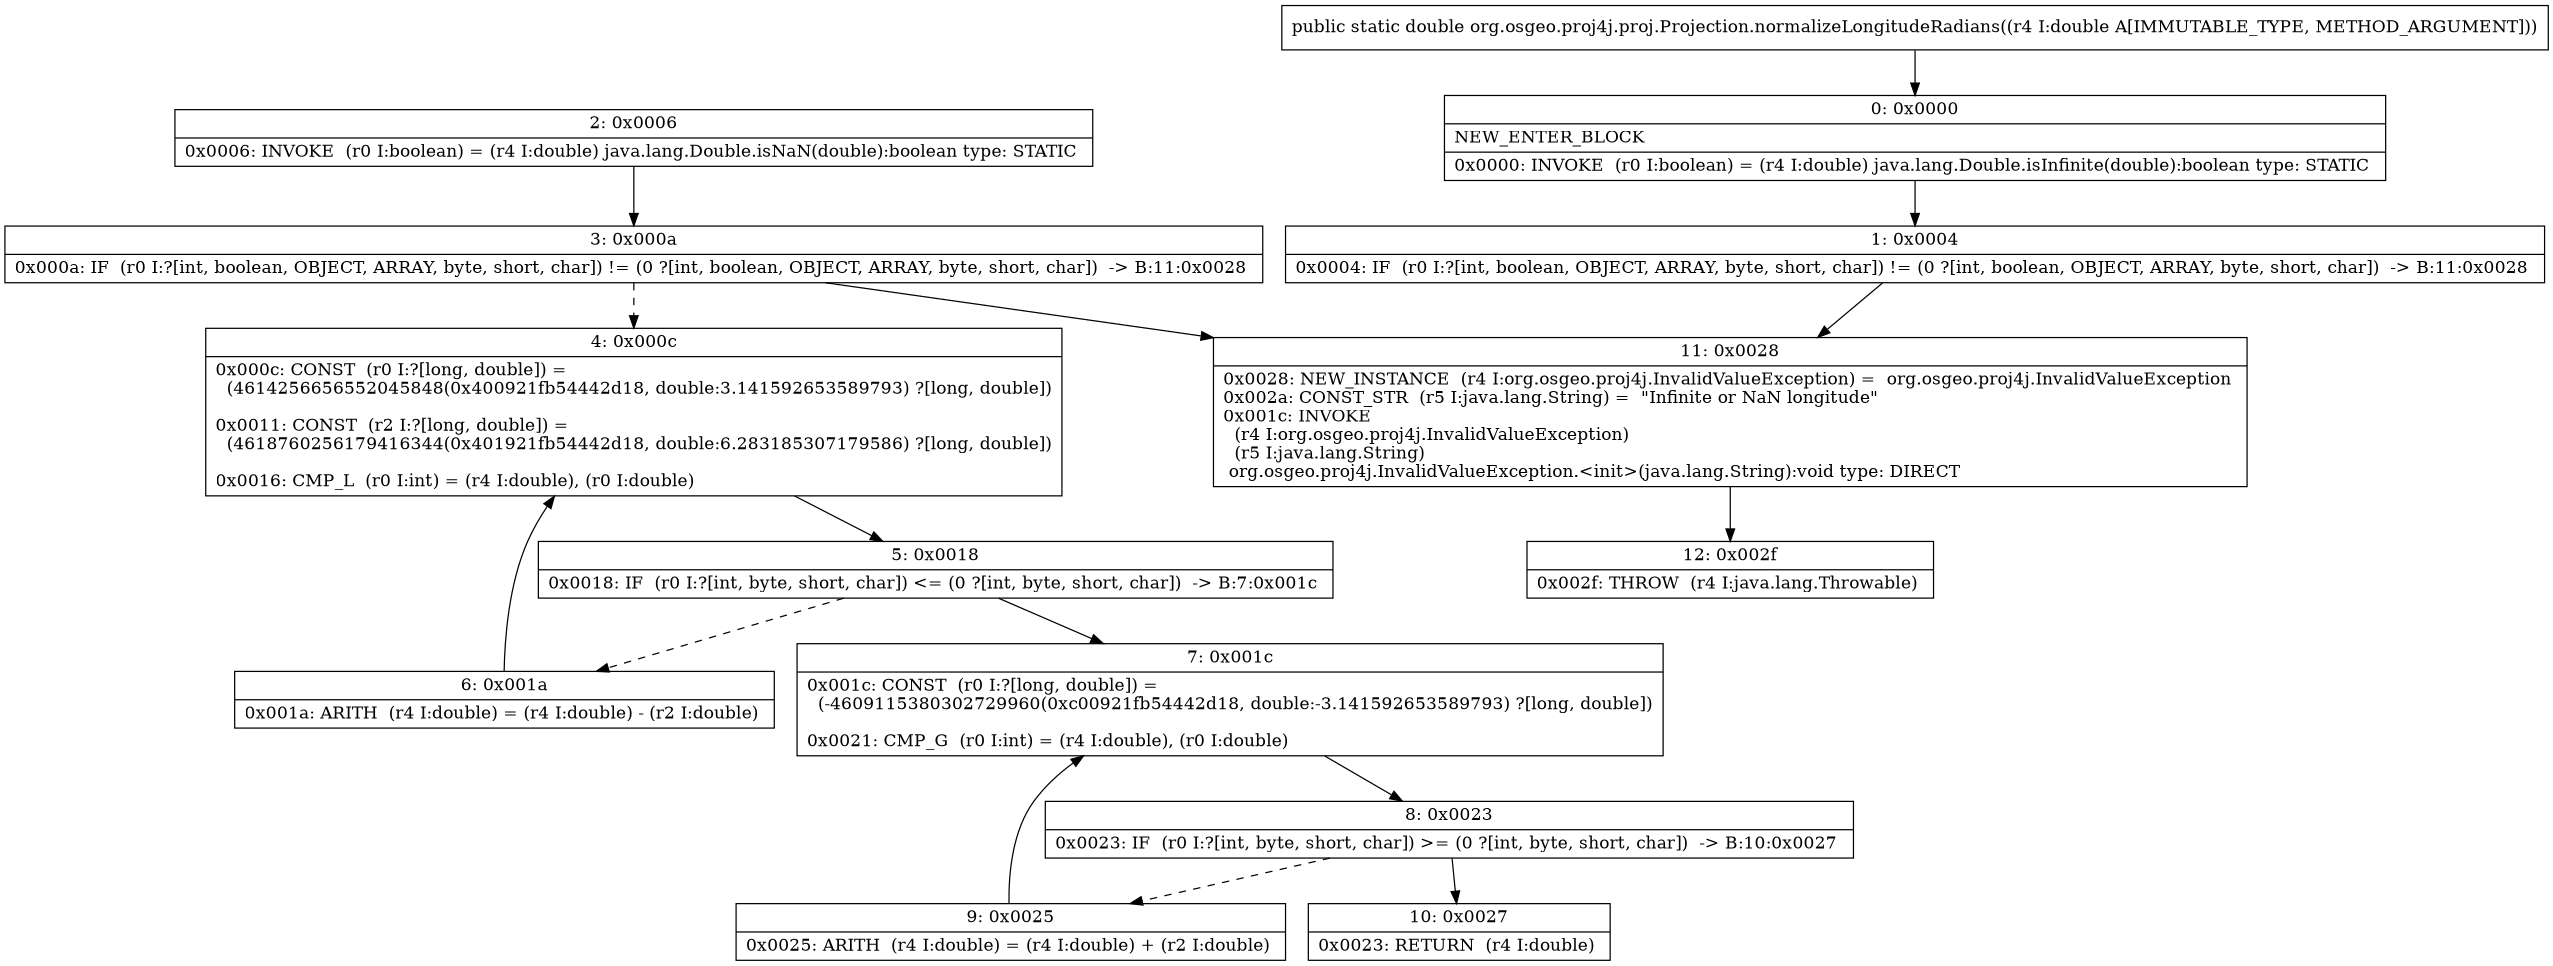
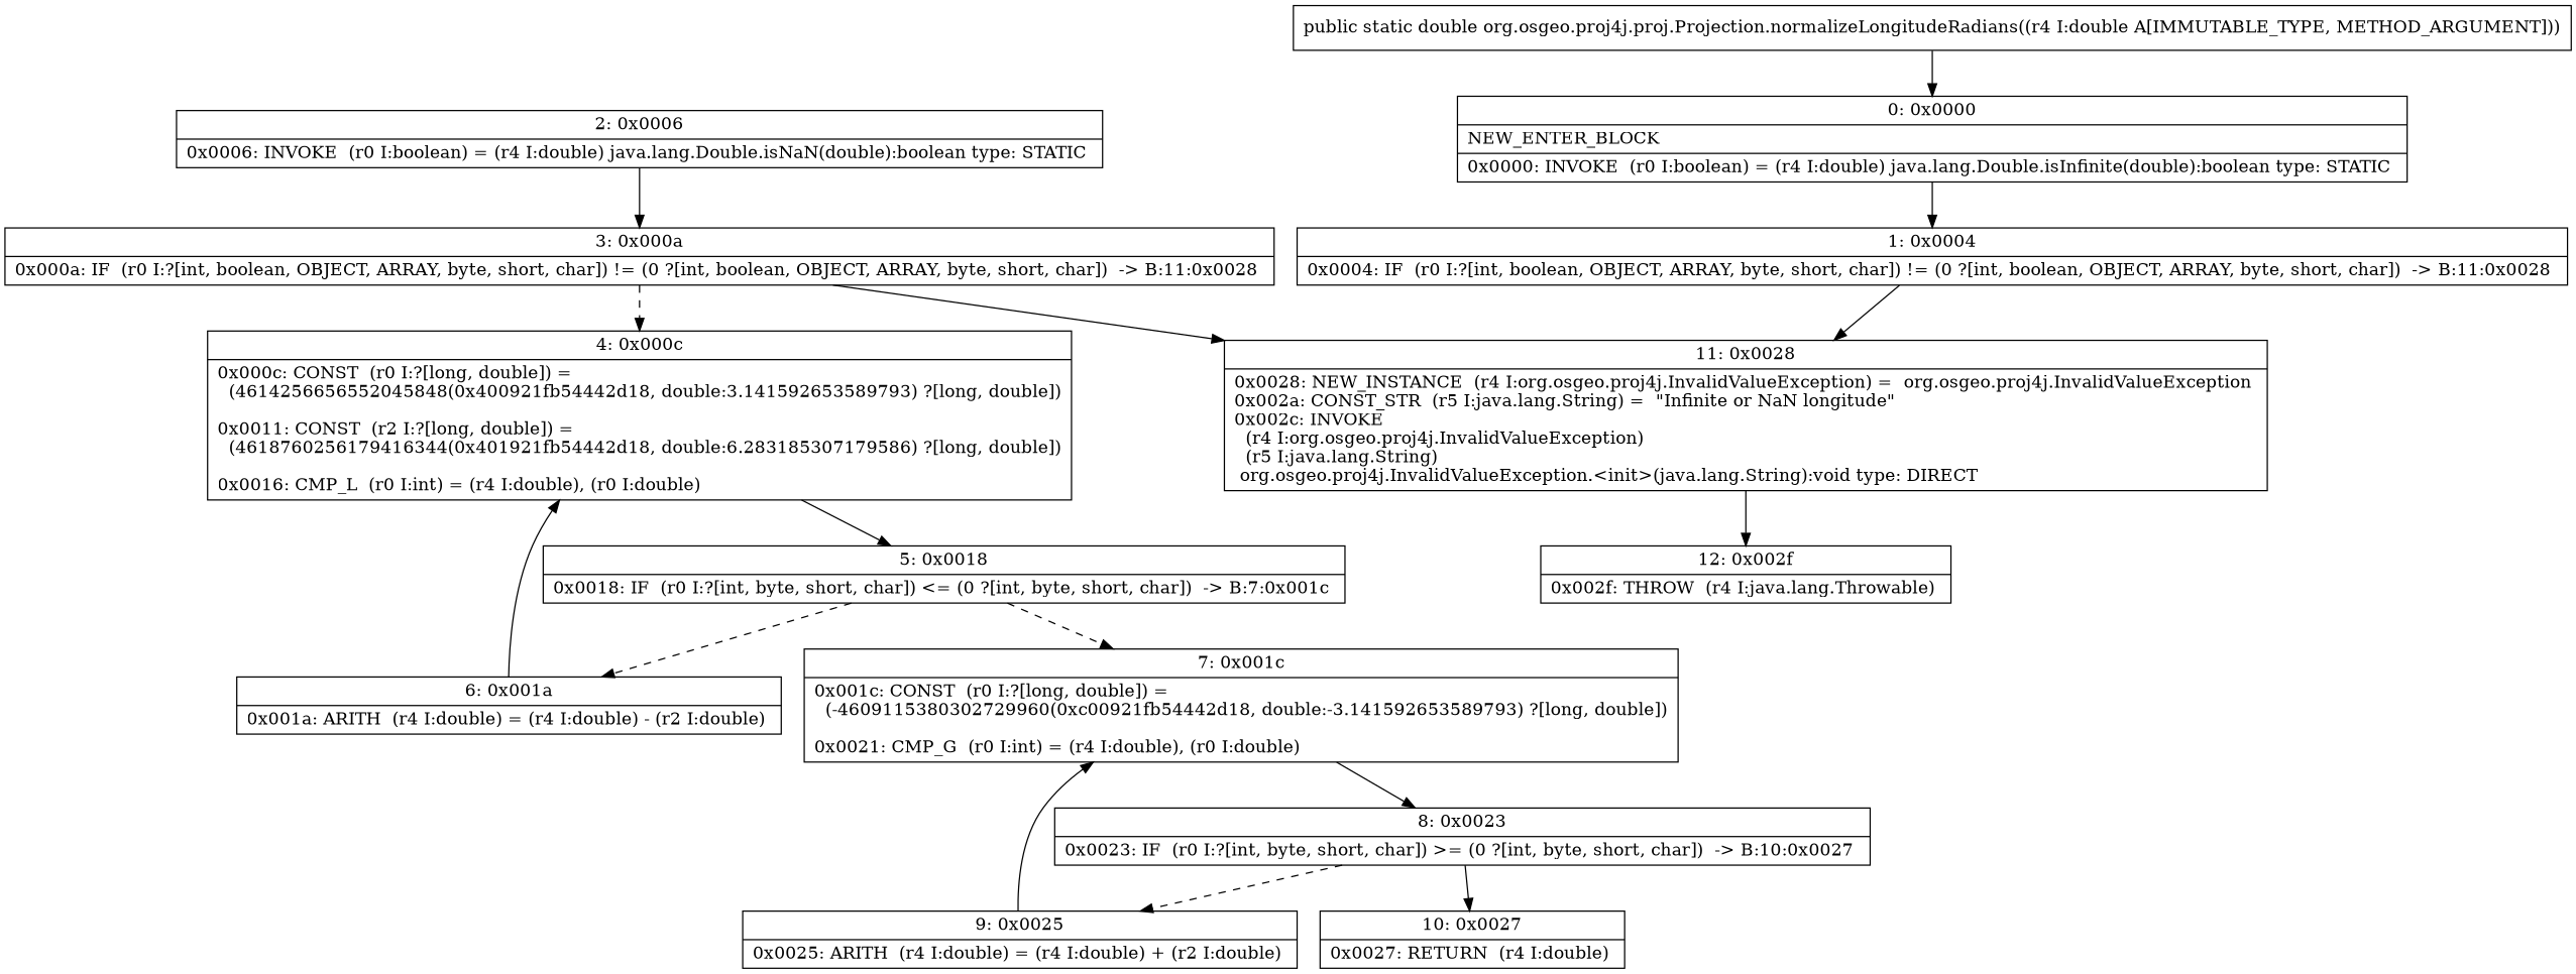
  digraph {
    node [shape=record]
    n1 [label="{0\:\ 0x0000|NEW_ENTER_BLOCK\l|0x0000: INVOKE  (r0 I:boolean) = (r4 I:double) java.lang.Double.isInfinite(double):boolean type: STATIC \l}"]
    n2 [label="{1\:\ 0x0004|0x0004: IF  (r0 I:?[int, boolean, OBJECT, ARRAY, byte, short, char]) != (0 ?[int, boolean, OBJECT, ARRAY, byte, short, char])  \-\> B:11:0x0028 \l}"]
-   n3 [label="{11\:\ 0x0028|0x0028: NEW_INSTANCE  (r4 I:org.osgeo.proj4j.InvalidValueException) =  org.osgeo.proj4j.InvalidValueException \l0x002a: CONST_STR  (r5 I:java.lang.String) =  \"Infinite or NaN longitude\" \l0x001c: INVOKE  \l  (r4 I:org.osgeo.proj4j.InvalidValueException)\l  (r5 I:java.lang.String)\l org.osgeo.proj4j.InvalidValueException.\<init\>(java.lang.String):void type: DIRECT \l}"]
+   n3 [label="{11\:\ 0x0028|0x0028: NEW_INSTANCE  (r4 I:org.osgeo.proj4j.InvalidValueException) =  org.osgeo.proj4j.InvalidValueException \l0x002a: CONST_STR  (r5 I:java.lang.String) =  \"Infinite or NaN longitude\" \l0x002c: INVOKE  \l  (r4 I:org.osgeo.proj4j.InvalidValueException)\l  (r5 I:java.lang.String)\l org.osgeo.proj4j.InvalidValueException.\<init\>(java.lang.String):void type: DIRECT \l}"]
    n4 [label="{2\:\ 0x0006|0x0006: INVOKE  (r0 I:boolean) = (r4 I:double) java.lang.Double.isNaN(double):boolean type: STATIC \l}"]
    n5 [label="{3\:\ 0x000a|0x000a: IF  (r0 I:?[int, boolean, OBJECT, ARRAY, byte, short, char]) != (0 ?[int, boolean, OBJECT, ARRAY, byte, short, char])  \-\> B:11:0x0028 \l}"]
    n6 [label="{12\:\ 0x002f|0x002f: THROW  (r4 I:java.lang.Throwable) \l}"]
    n7 [label="{4\:\ 0x000c|0x000c: CONST  (r0 I:?[long, double]) = \l  (4614256656552045848(0x400921fb54442d18, double:3.141592653589793) ?[long, double])\l \l0x0011: CONST  (r2 I:?[long, double]) = \l  (4618760256179416344(0x401921fb54442d18, double:6.283185307179586) ?[long, double])\l \l0x0016: CMP_L  (r0 I:int) = (r4 I:double), (r0 I:double) \l}"]
    n8 [label="{5\:\ 0x0018|0x0018: IF  (r0 I:?[int, byte, short, char]) \<= (0 ?[int, byte, short, char])  \-\> B:7:0x001c \l}"]
    n9 [label="{6\:\ 0x001a|0x001a: ARITH  (r4 I:double) = (r4 I:double) \- (r2 I:double) \l}"]
    n10 [label="{7\:\ 0x001c|0x001c: CONST  (r0 I:?[long, double]) = \l  (\-4609115380302729960(0xc00921fb54442d18, double:\-3.141592653589793) ?[long, double])\l \l0x0021: CMP_G  (r0 I:int) = (r4 I:double), (r0 I:double) \l}"]
    n11 [label="{8\:\ 0x0023|0x0023: IF  (r0 I:?[int, byte, short, char]) \>= (0 ?[int, byte, short, char])  \-\> B:10:0x0027 \l}"]
    n12 [label="{9\:\ 0x0025|0x0025: ARITH  (r4 I:double) = (r4 I:double) + (r2 I:double) \l}"]
-   n13 [label="{10\:\ 0x0027|0x0023: RETURN  (r4 I:double) \l}"]
+   n13 [label="{10\:\ 0x0027|0x0027: RETURN  (r4 I:double) \l}"]
    n14 [label="{public static double org.osgeo.proj4j.proj.Projection.normalizeLongitudeRadians((r4 I:double A[IMMUTABLE_TYPE, METHOD_ARGUMENT])) }"]
    n1 -> n2
    n2 -> n3
    n3 -> n6
    n4 -> n5
    n5 -> n3
    n5 -> n7 [style=dashed]
    n7 -> n8
    n8 -> n9 [style=dashed]
-   n8 -> n10
+   n8 -> n10 [style=dashed]
    n9 -> n7
    n10 -> n11
    n11 -> n12 [style=dashed]
    n11 -> n13
    n12 -> n10
    n14 -> n1
  }
